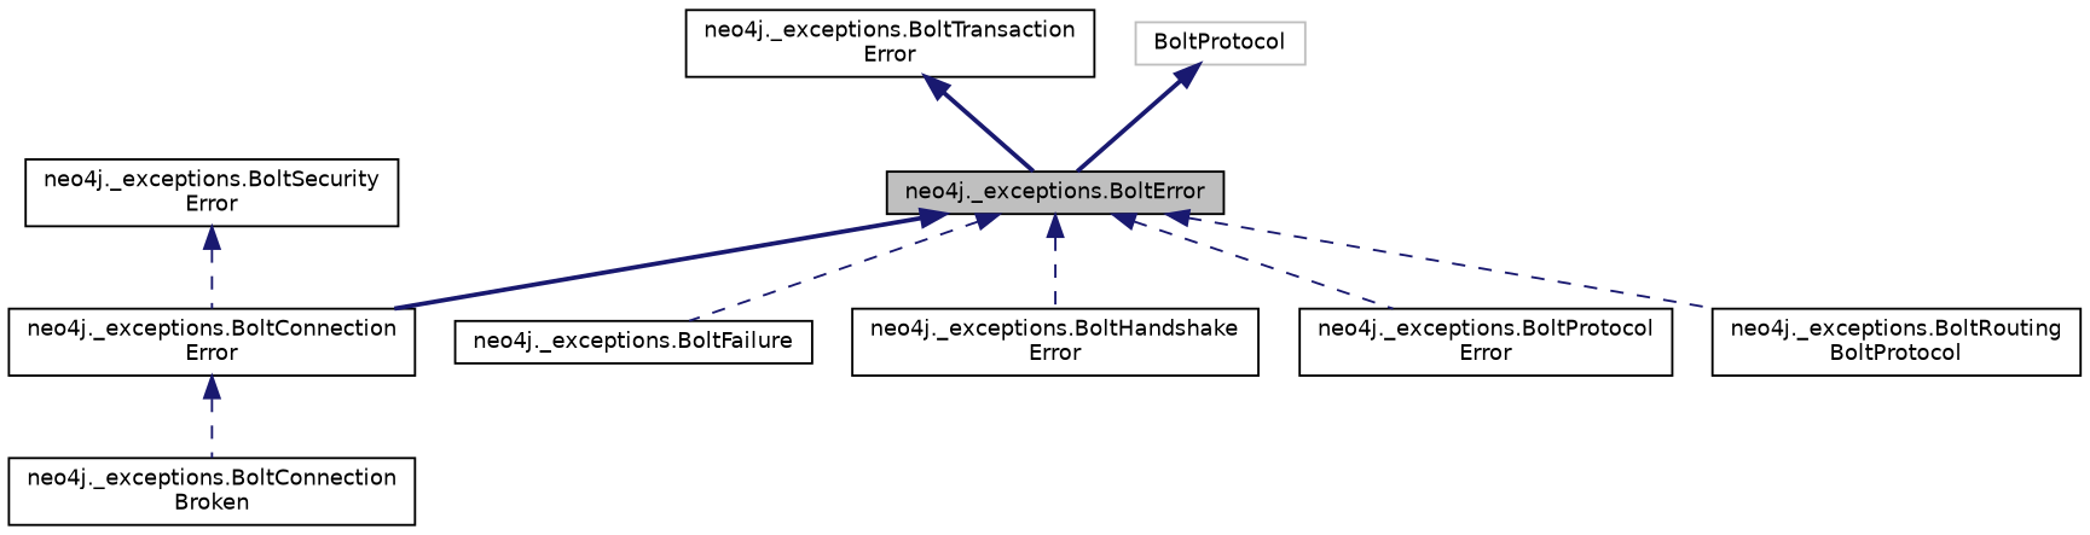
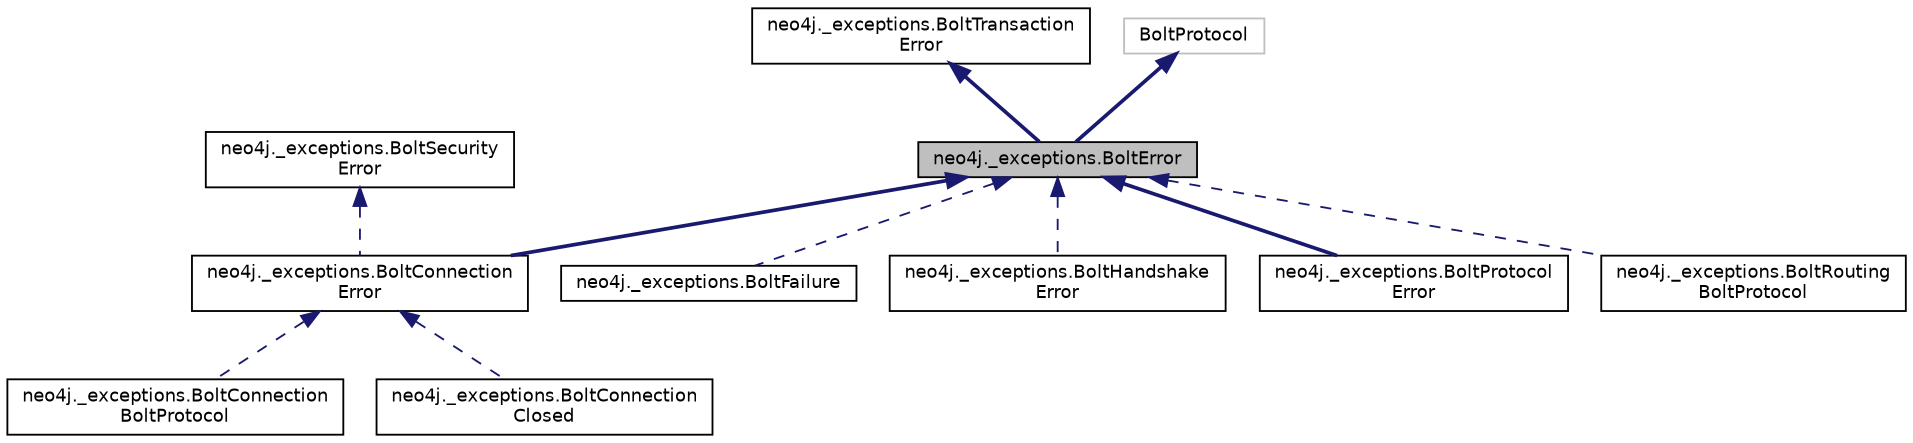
  digraph {
    rankdir=TB
    node [color=black fillcolor=white fontname=Helvetica fontsize=10 shape=record style=filled]
    edge [color=midnightblue dir=back fontname=Helvetica fontsize=10 labelfontname=Helvetica labelfontsize=10 style=dashed]
    n1 [fillcolor=grey75 fontcolor=black height=0.2 label="neo4j._exceptions.BoltError" width=0.4]
    n2 [height=0.2 label="neo4j._exceptions.BoltConnection\lError" width=0.4]
    n3 [height=0.2 label="neo4j._exceptions.BoltFailure" width=0.4]
    n4 [height=0.2 label="neo4j._exceptions.BoltHandshake\lError" width=0.4]
    n5 [height=0.2 label="neo4j._exceptions.BoltProtocol\lError" width=0.4]
    n6 [height=0.2 label="neo4j._exceptions.BoltRouting\lBoltProtocol" width=0.4]
-   n7 [height=0.2 label="neo4j._exceptions.BoltConnection\lBroken" width=0.4]
+   n7 [height=0.2 label="neo4j._exceptions.BoltConnection\lBoltProtocol" width=0.4]
+   n8 [height=0.2 label="neo4j._exceptions.BoltConnection\lClosed" width=0.4]
    n9 [height=0.2 label="neo4j._exceptions.BoltTransaction\lError" width=0.4]
    n10 [color=grey75 height=0.2 label=BoltProtocol width=0.4]
    n11 [height=0.2 label="neo4j._exceptions.BoltSecurity\lError" width=0.4]
    n1 -> n2 [style=bold]
    n1 -> n3
    n1 -> n4
-   n1 -> n5
+   n1 -> n5 [style=bold]
    n1 -> n6
    n2 -> n7
+   n2 -> n8
    n9 -> n1 [style=bold]
    n10 -> n1 [style=bold]
    n11 -> n2
  }
